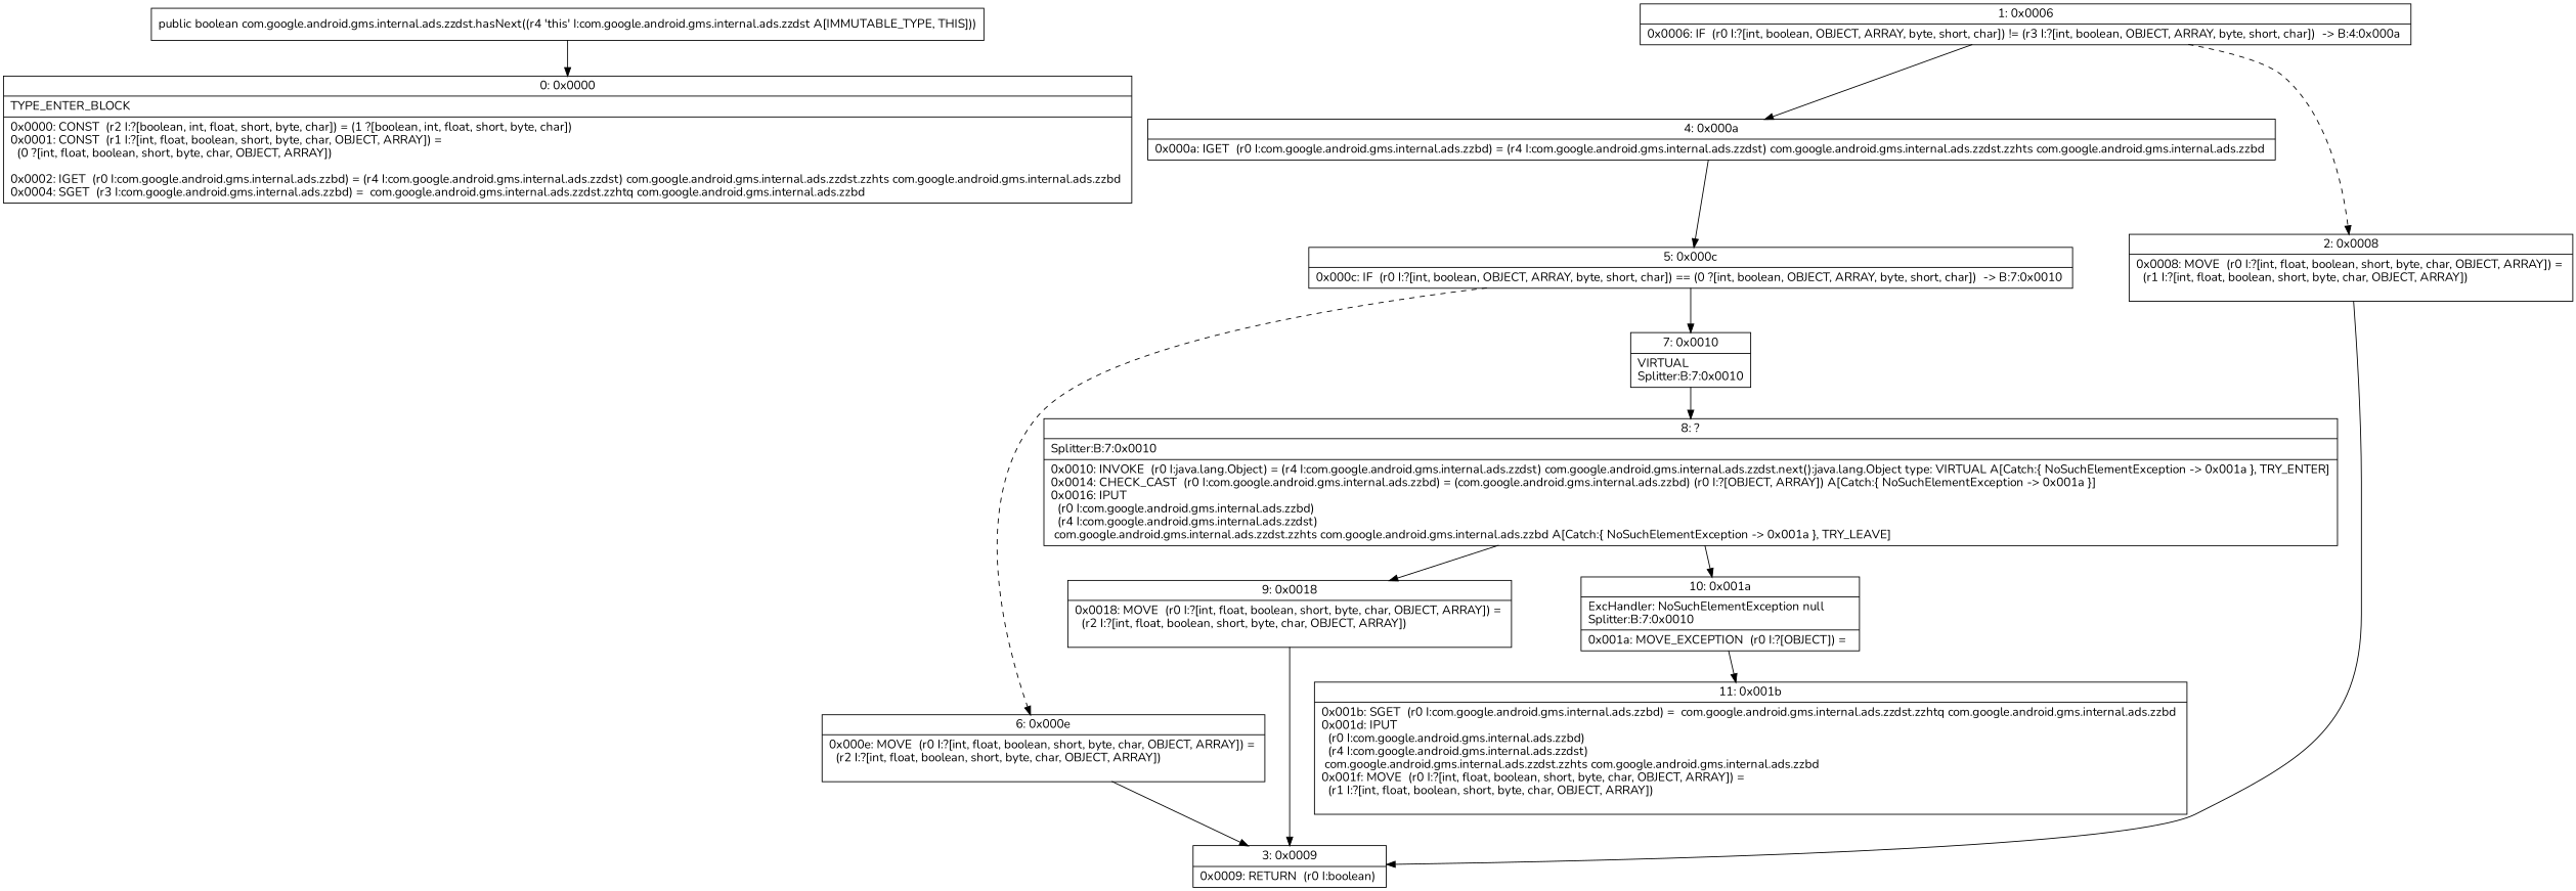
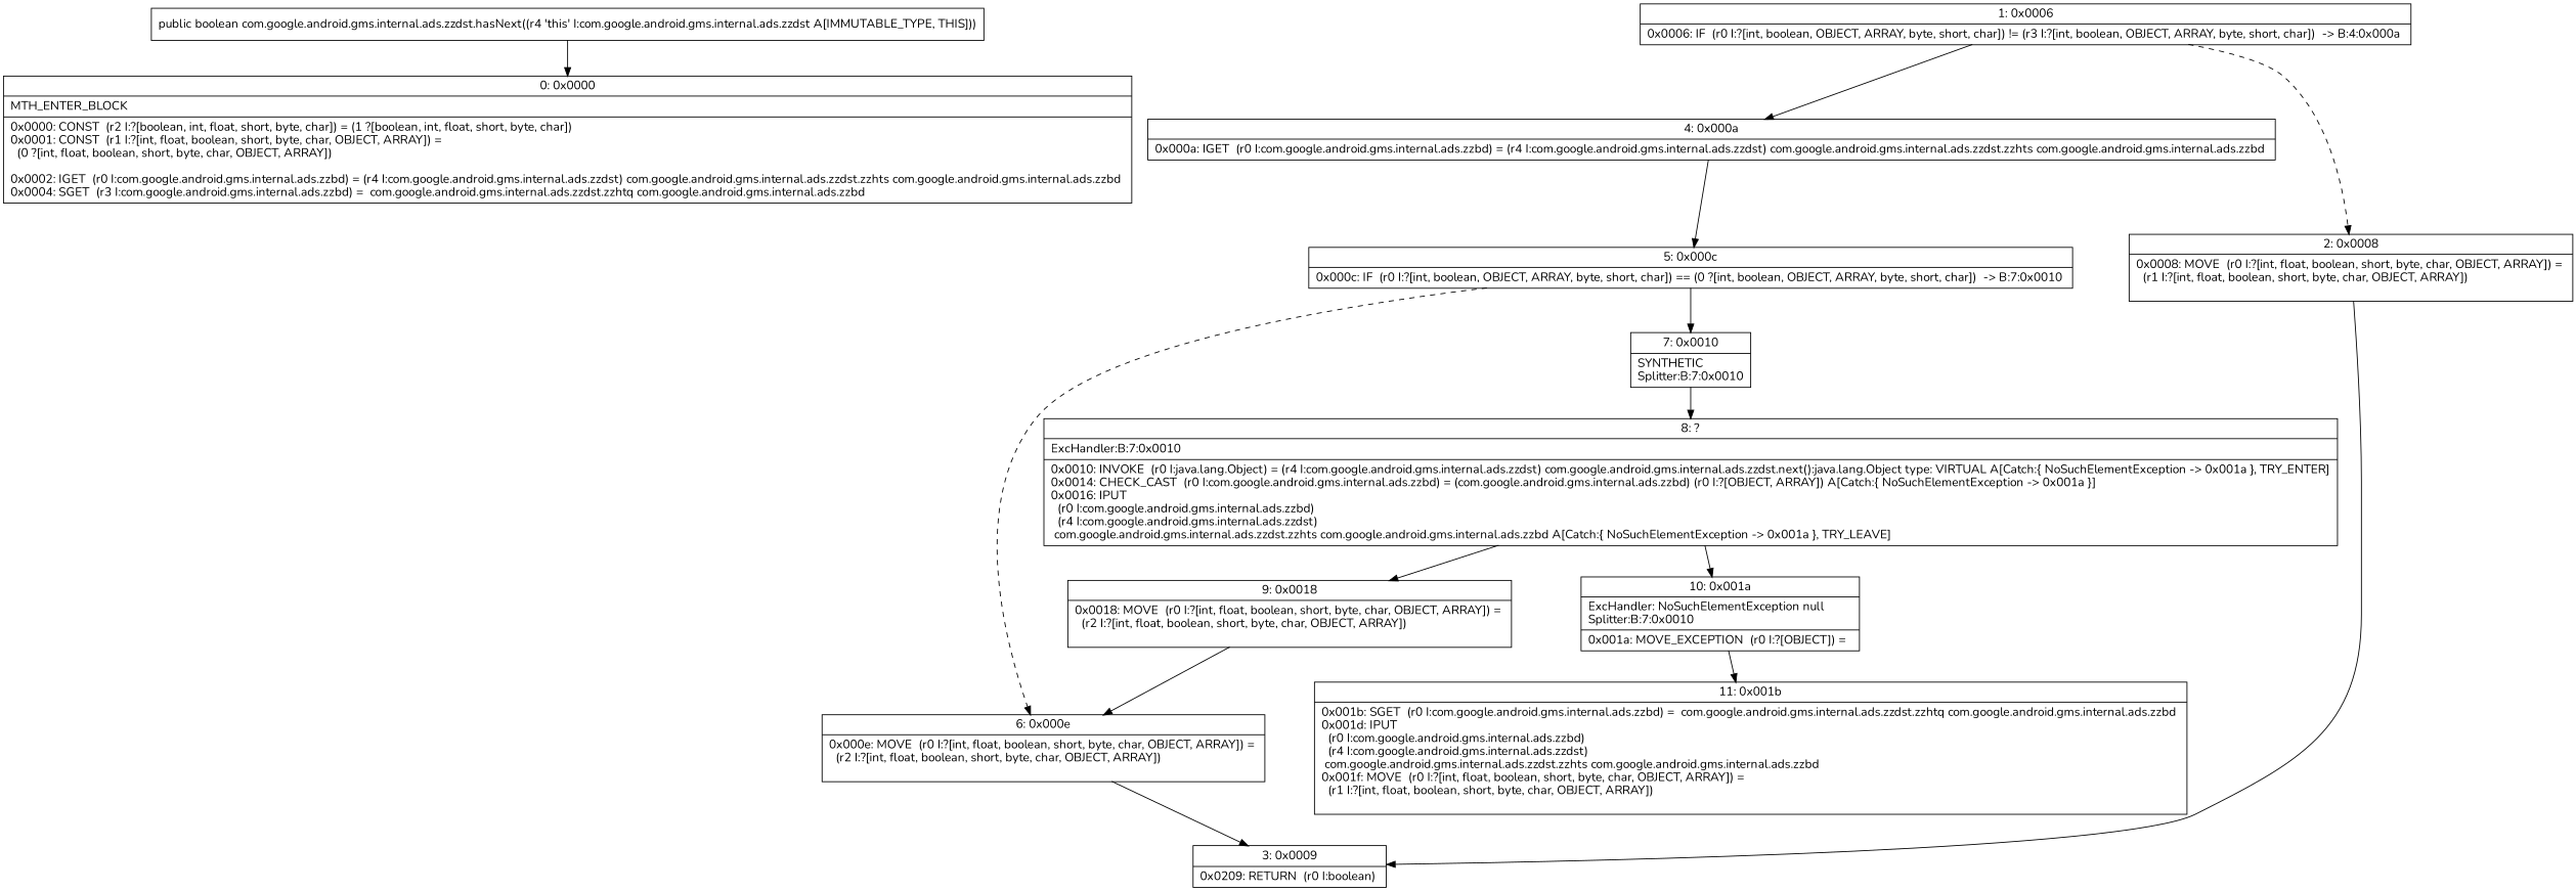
  digraph {
    fontname=Nunito
    node [fontname=Nunito shape=record]
    edge [fontname=Nunito]
-   n1 [label="{0\:\ 0x0000|TYPE_ENTER_BLOCK\l|0x0000: CONST  (r2 I:?[boolean, int, float, short, byte, char]) = (1 ?[boolean, int, float, short, byte, char]) \l0x0001: CONST  (r1 I:?[int, float, boolean, short, byte, char, OBJECT, ARRAY]) = \l  (0 ?[int, float, boolean, short, byte, char, OBJECT, ARRAY])\l \l0x0002: IGET  (r0 I:com.google.android.gms.internal.ads.zzbd) = (r4 I:com.google.android.gms.internal.ads.zzdst) com.google.android.gms.internal.ads.zzdst.zzhts com.google.android.gms.internal.ads.zzbd \l0x0004: SGET  (r3 I:com.google.android.gms.internal.ads.zzbd) =  com.google.android.gms.internal.ads.zzdst.zzhtq com.google.android.gms.internal.ads.zzbd \l}"]
+   n1 [label="{0\:\ 0x0000|MTH_ENTER_BLOCK\l|0x0000: CONST  (r2 I:?[boolean, int, float, short, byte, char]) = (1 ?[boolean, int, float, short, byte, char]) \l0x0001: CONST  (r1 I:?[int, float, boolean, short, byte, char, OBJECT, ARRAY]) = \l  (0 ?[int, float, boolean, short, byte, char, OBJECT, ARRAY])\l \l0x0002: IGET  (r0 I:com.google.android.gms.internal.ads.zzbd) = (r4 I:com.google.android.gms.internal.ads.zzdst) com.google.android.gms.internal.ads.zzdst.zzhts com.google.android.gms.internal.ads.zzbd \l0x0004: SGET  (r3 I:com.google.android.gms.internal.ads.zzbd) =  com.google.android.gms.internal.ads.zzdst.zzhtq com.google.android.gms.internal.ads.zzbd \l}"]
    n2 [label="{1\:\ 0x0006|0x0006: IF  (r0 I:?[int, boolean, OBJECT, ARRAY, byte, short, char]) != (r3 I:?[int, boolean, OBJECT, ARRAY, byte, short, char])  \-\> B:4:0x000a \l}"]
    n3 [label="{2\:\ 0x0008|0x0008: MOVE  (r0 I:?[int, float, boolean, short, byte, char, OBJECT, ARRAY]) = \l  (r1 I:?[int, float, boolean, short, byte, char, OBJECT, ARRAY])\l \l}"]
    n4 [label="{4\:\ 0x000a|0x000a: IGET  (r0 I:com.google.android.gms.internal.ads.zzbd) = (r4 I:com.google.android.gms.internal.ads.zzdst) com.google.android.gms.internal.ads.zzdst.zzhts com.google.android.gms.internal.ads.zzbd \l}"]
-   n5 [label="{3\:\ 0x0009|0x0009: RETURN  (r0 I:boolean) \l}"]
+   n5 [label="{3\:\ 0x0009|0x0209: RETURN  (r0 I:boolean) \l}"]
    n6 [label="{5\:\ 0x000c|0x000c: IF  (r0 I:?[int, boolean, OBJECT, ARRAY, byte, short, char]) == (0 ?[int, boolean, OBJECT, ARRAY, byte, short, char])  \-\> B:7:0x0010 \l}"]
    n7 [label="{6\:\ 0x000e|0x000e: MOVE  (r0 I:?[int, float, boolean, short, byte, char, OBJECT, ARRAY]) = \l  (r2 I:?[int, float, boolean, short, byte, char, OBJECT, ARRAY])\l \l}"]
-   n8 [label="{7\:\ 0x0010|VIRTUAL\lSplitter:B:7:0x0010\l}"]
-   n9 [label="{8\:\ ?|Splitter:B:7:0x0010\l|0x0010: INVOKE  (r0 I:java.lang.Object) = (r4 I:com.google.android.gms.internal.ads.zzdst) com.google.android.gms.internal.ads.zzdst.next():java.lang.Object type: VIRTUAL A[Catch:\{ NoSuchElementException \-\> 0x001a \}, TRY_ENTER]\l0x0014: CHECK_CAST  (r0 I:com.google.android.gms.internal.ads.zzbd) = (com.google.android.gms.internal.ads.zzbd) (r0 I:?[OBJECT, ARRAY]) A[Catch:\{ NoSuchElementException \-\> 0x001a \}]\l0x0016: IPUT  \l  (r0 I:com.google.android.gms.internal.ads.zzbd)\l  (r4 I:com.google.android.gms.internal.ads.zzdst)\l com.google.android.gms.internal.ads.zzdst.zzhts com.google.android.gms.internal.ads.zzbd A[Catch:\{ NoSuchElementException \-\> 0x001a \}, TRY_LEAVE]\l}"]
+   n8 [label="{7\:\ 0x0010|SYNTHETIC\lSplitter:B:7:0x0010\l}"]
+   n9 [label="{8\:\ ?|ExcHandler:B:7:0x0010\l|0x0010: INVOKE  (r0 I:java.lang.Object) = (r4 I:com.google.android.gms.internal.ads.zzdst) com.google.android.gms.internal.ads.zzdst.next():java.lang.Object type: VIRTUAL A[Catch:\{ NoSuchElementException \-\> 0x001a \}, TRY_ENTER]\l0x0014: CHECK_CAST  (r0 I:com.google.android.gms.internal.ads.zzbd) = (com.google.android.gms.internal.ads.zzbd) (r0 I:?[OBJECT, ARRAY]) A[Catch:\{ NoSuchElementException \-\> 0x001a \}]\l0x0016: IPUT  \l  (r0 I:com.google.android.gms.internal.ads.zzbd)\l  (r4 I:com.google.android.gms.internal.ads.zzdst)\l com.google.android.gms.internal.ads.zzdst.zzhts com.google.android.gms.internal.ads.zzbd A[Catch:\{ NoSuchElementException \-\> 0x001a \}, TRY_LEAVE]\l}"]
    n10 [label="{10\:\ 0x001a|ExcHandler: NoSuchElementException null\lSplitter:B:7:0x0010\l|0x001a: MOVE_EXCEPTION  (r0 I:?[OBJECT]) =  \l}"]
    n11 [label="{9\:\ 0x0018|0x0018: MOVE  (r0 I:?[int, float, boolean, short, byte, char, OBJECT, ARRAY]) = \l  (r2 I:?[int, float, boolean, short, byte, char, OBJECT, ARRAY])\l \l}"]
    n12 [label="{11\:\ 0x001b|0x001b: SGET  (r0 I:com.google.android.gms.internal.ads.zzbd) =  com.google.android.gms.internal.ads.zzdst.zzhtq com.google.android.gms.internal.ads.zzbd \l0x001d: IPUT  \l  (r0 I:com.google.android.gms.internal.ads.zzbd)\l  (r4 I:com.google.android.gms.internal.ads.zzdst)\l com.google.android.gms.internal.ads.zzdst.zzhts com.google.android.gms.internal.ads.zzbd \l0x001f: MOVE  (r0 I:?[int, float, boolean, short, byte, char, OBJECT, ARRAY]) = \l  (r1 I:?[int, float, boolean, short, byte, char, OBJECT, ARRAY])\l \l}"]
    n13 [label="{public boolean com.google.android.gms.internal.ads.zzdst.hasNext((r4 'this' I:com.google.android.gms.internal.ads.zzdst A[IMMUTABLE_TYPE, THIS])) }"]
    n2 -> n3 [style=dashed]
    n2 -> n4
    n3 -> n5
    n4 -> n6
    n6 -> n7 [style=dashed]
    n6 -> n8
    n7 -> n5
    n8 -> n9
    n9 -> n10
    n9 -> n11
    n10 -> n12
-   n11 -> n5
+   n11 -> n7
    n13 -> n1
  }
